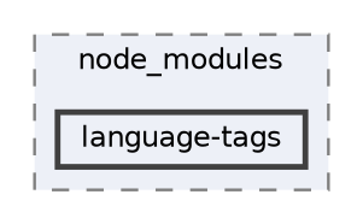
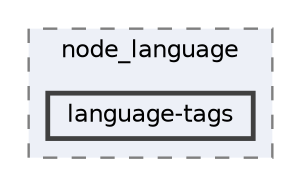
  digraph {
    compound=true
    n1 [color=grey25 fillcolor="#edf0f7" fontname=Helvetica fontsize=10 height=0.2 label="language-tags" shape=box style="filled,bold" width=0.4]
    subgraph cluster_1 {
      bgcolor="#edf0f7"
      fontname=Helvetica
      fontsize=10
-     label=node_modules
+     label=node_language
      pencolor=grey50
      style="filled,dashed"
      n1
    }
  }
